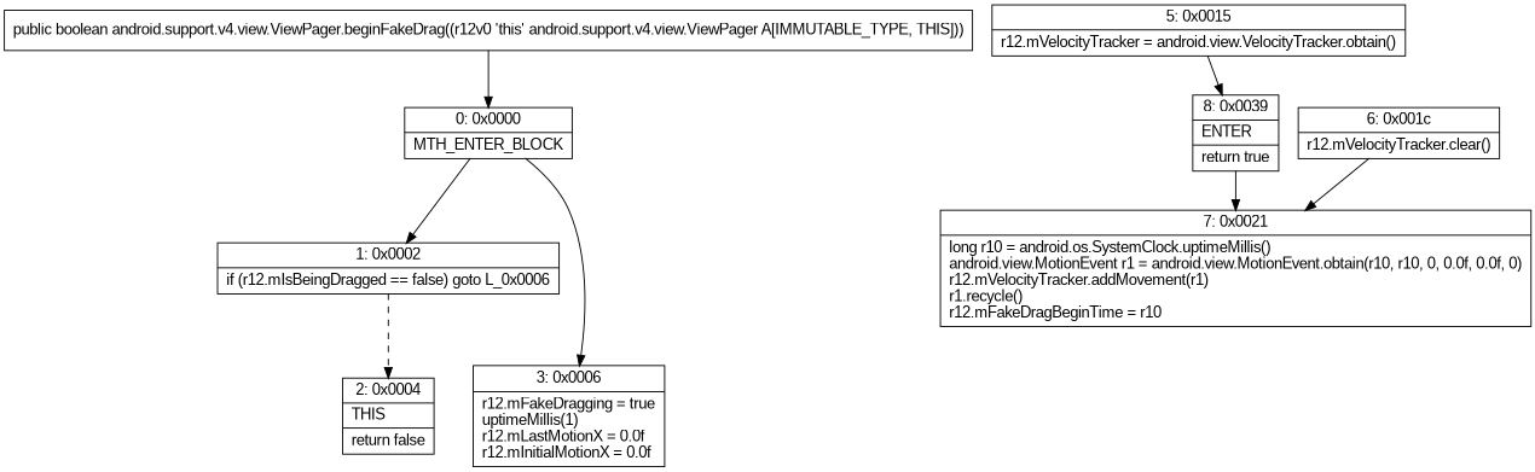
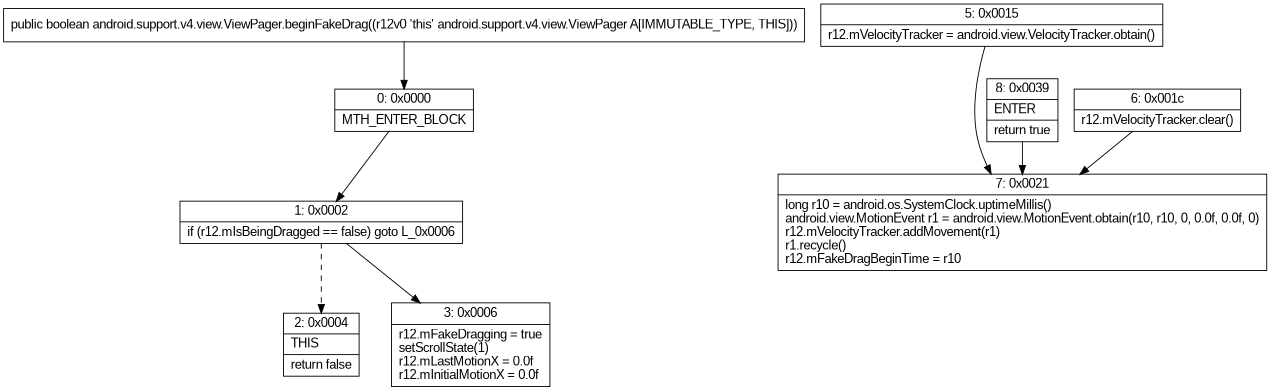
  digraph {
    fontname="Liberation Sans"
    node [fontname="Liberation Sans" shape=record]
    edge [fontname="Liberation Sans"]
    n1 [label="{0\:\ 0x0000|MTH_ENTER_BLOCK\l}"]
    n2 [label="{1\:\ 0x0002|if (r12.mIsBeingDragged == false) goto L_0x0006\l}"]
    n3 [label="{2\:\ 0x0004|THIS\l|return false\l}"]
-   n4 [label="{3\:\ 0x0006|r12.mFakeDragging = true\luptimeMillis(1)\lr12.mLastMotionX = 0.0f\lr12.mInitialMotionX = 0.0f\l}"]
+   n4 [label="{3\:\ 0x0006|r12.mFakeDragging = true\lsetScrollState(1)\lr12.mLastMotionX = 0.0f\lr12.mInitialMotionX = 0.0f\l}"]
    n5 [label="{5\:\ 0x0015|r12.mVelocityTracker = android.view.VelocityTracker.obtain()\l}"]
    n6 [label="{7\:\ 0x0021|long r10 = android.os.SystemClock.uptimeMillis()\landroid.view.MotionEvent r1 = android.view.MotionEvent.obtain(r10, r10, 0, 0.0f, 0.0f, 0)\lr12.mVelocityTracker.addMovement(r1)\lr1.recycle()\lr12.mFakeDragBeginTime = r10\l}"]
    n7 [label="{6\:\ 0x001c|r12.mVelocityTracker.clear()\l}"]
    n8 [label="{8\:\ 0x0039|ENTER\l|return true\l}"]
    n9 [label="{public boolean android.support.v4.view.ViewPager.beginFakeDrag((r12v0 'this' android.support.v4.view.ViewPager A[IMMUTABLE_TYPE, THIS])) }"]
    n1 -> n2
    n2 -> n3 [style=dashed]
-   n1 -> n4
-   n5 -> n8
+   n2 -> n4
+   n5 -> n6
    n7 -> n6
    n8 -> n6
    n9 -> n1
  }
